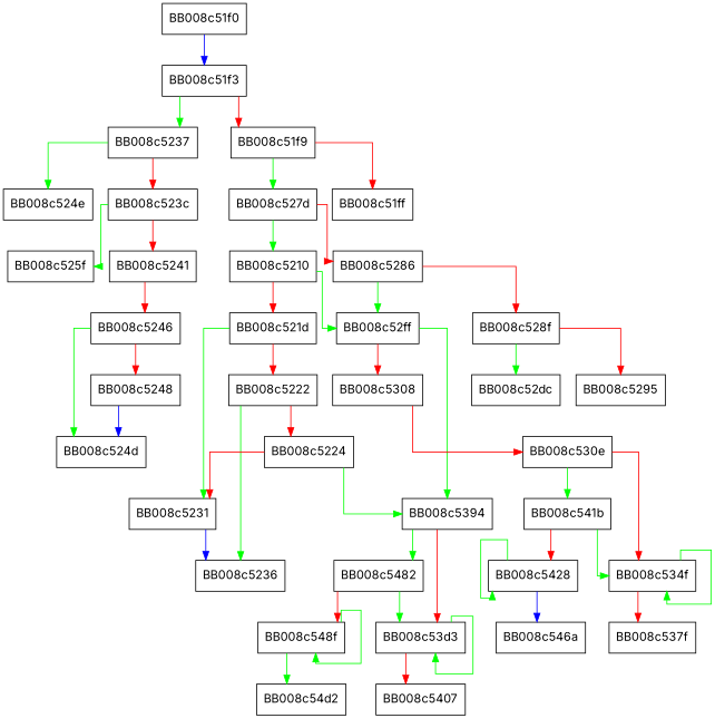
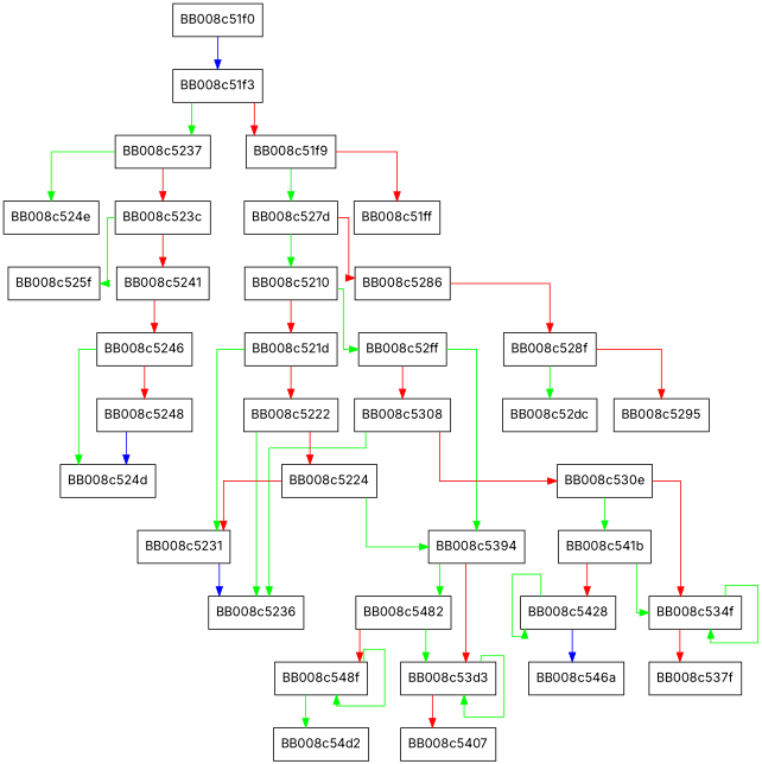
  digraph {
    fontname=Inter
    splines=ortho
    node [fontname=Inter shape=box]
    edge [color=green fontname=Inter]
    BB008c51f0
    BB008c51f3
    BB008c5237
    BB008c51f9
    BB008c524e
    BB008c523c
    BB008c527d
    BB008c51ff
    BB008c525f
    BB008c5241
    BB008c5210
    BB008c5286
    BB008c52ff
    BB008c521d
    BB008c528f
    BB008c5394
    BB008c5308
    BB008c5231
    BB008c5222
    BB008c5482
    BB008c53d3
    BB008c5236
    BB008c530e
    BB008c5224
    BB008c548f
    BB008c5407
    BB008c5246
    BB008c524d
    BB008c5248
    BB008c52dc
    BB008c5295
    BB008c541b
    BB008c534f
    BB008c5428
    BB008c537f
    BB008c546a
    BB008c54d2
    BB008c51f0 -> BB008c51f3 [color=blue]
    BB008c51f3 -> BB008c5237
    BB008c51f3 -> BB008c51f9 [color=red]
    BB008c5237 -> BB008c524e
    BB008c5237 -> BB008c523c [color=red]
    BB008c51f9 -> BB008c527d
    BB008c51f9 -> BB008c51ff [color=red]
    BB008c523c -> BB008c525f
    BB008c523c -> BB008c5241 [color=red]
    BB008c527d -> BB008c5210
    BB008c527d -> BB008c5286 [color=red]
    BB008c5241 -> BB008c5246 [color=red]
    BB008c5210 -> BB008c52ff
    BB008c5210 -> BB008c521d [color=red]
-   BB008c5286 -> BB008c52ff
    BB008c5286 -> BB008c528f [color=red]
    BB008c52ff -> BB008c5394
    BB008c52ff -> BB008c5308 [color=red]
    BB008c521d -> BB008c5231
    BB008c521d -> BB008c5222 [color=red]
    BB008c528f -> BB008c52dc
    BB008c528f -> BB008c5295 [color=red]
    BB008c5394 -> BB008c5482
    BB008c5394 -> BB008c53d3 [color=red]
+   BB008c5308 -> BB008c5236
    BB008c5308 -> BB008c530e [color=red]
    BB008c5231 -> BB008c5236 [color=blue]
    BB008c5222 -> BB008c5236
    BB008c5222 -> BB008c5224 [color=red]
    BB008c5482 -> BB008c53d3
    BB008c5482 -> BB008c548f [color=red]
    BB008c53d3 -> BB008c53d3
    BB008c53d3 -> BB008c5407 [color=red]
    BB008c530e -> BB008c541b
    BB008c530e -> BB008c534f [color=red]
    BB008c5224 -> BB008c5394
    BB008c5224 -> BB008c5231 [color=red]
    BB008c548f -> BB008c548f
    BB008c548f -> BB008c54d2
    BB008c5246 -> BB008c524d
    BB008c5246 -> BB008c5248 [color=red]
    BB008c5248 -> BB008c524d [color=blue]
    BB008c541b -> BB008c534f
    BB008c541b -> BB008c5428 [color=red]
    BB008c534f -> BB008c534f
    BB008c534f -> BB008c537f [color=red]
    BB008c5428 -> BB008c5428
    BB008c5428 -> BB008c546a [color=blue]
  }
